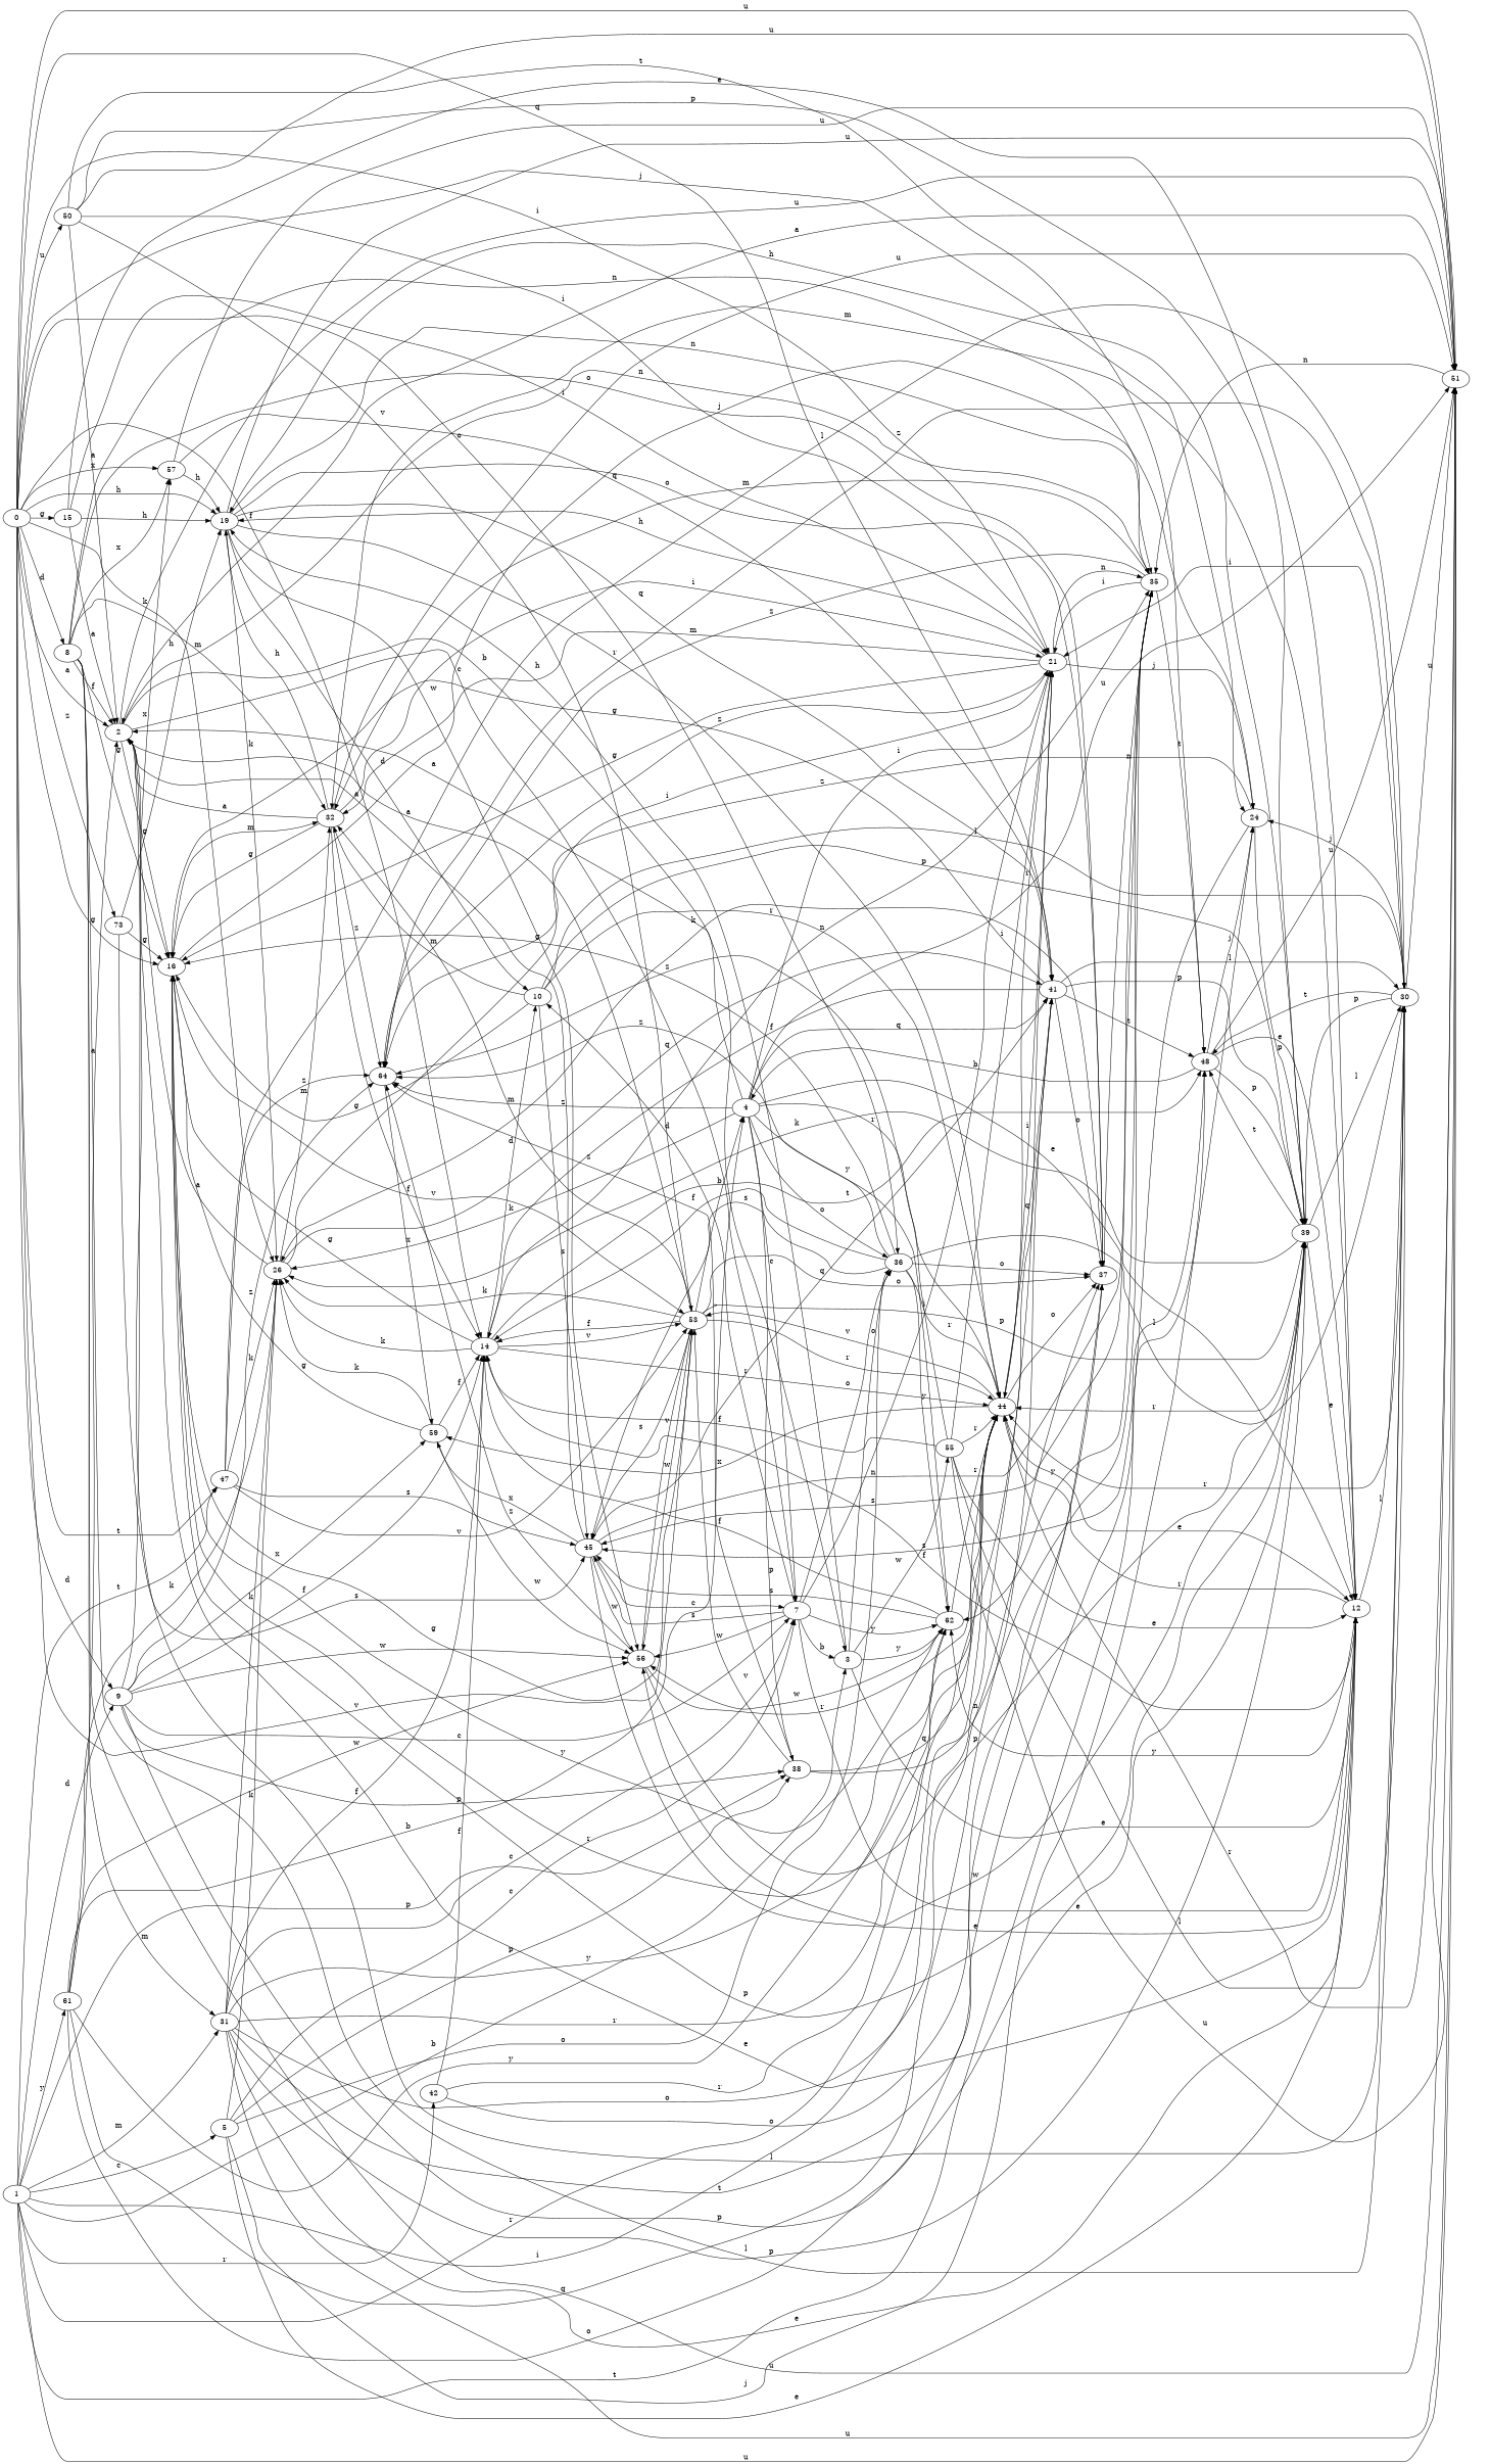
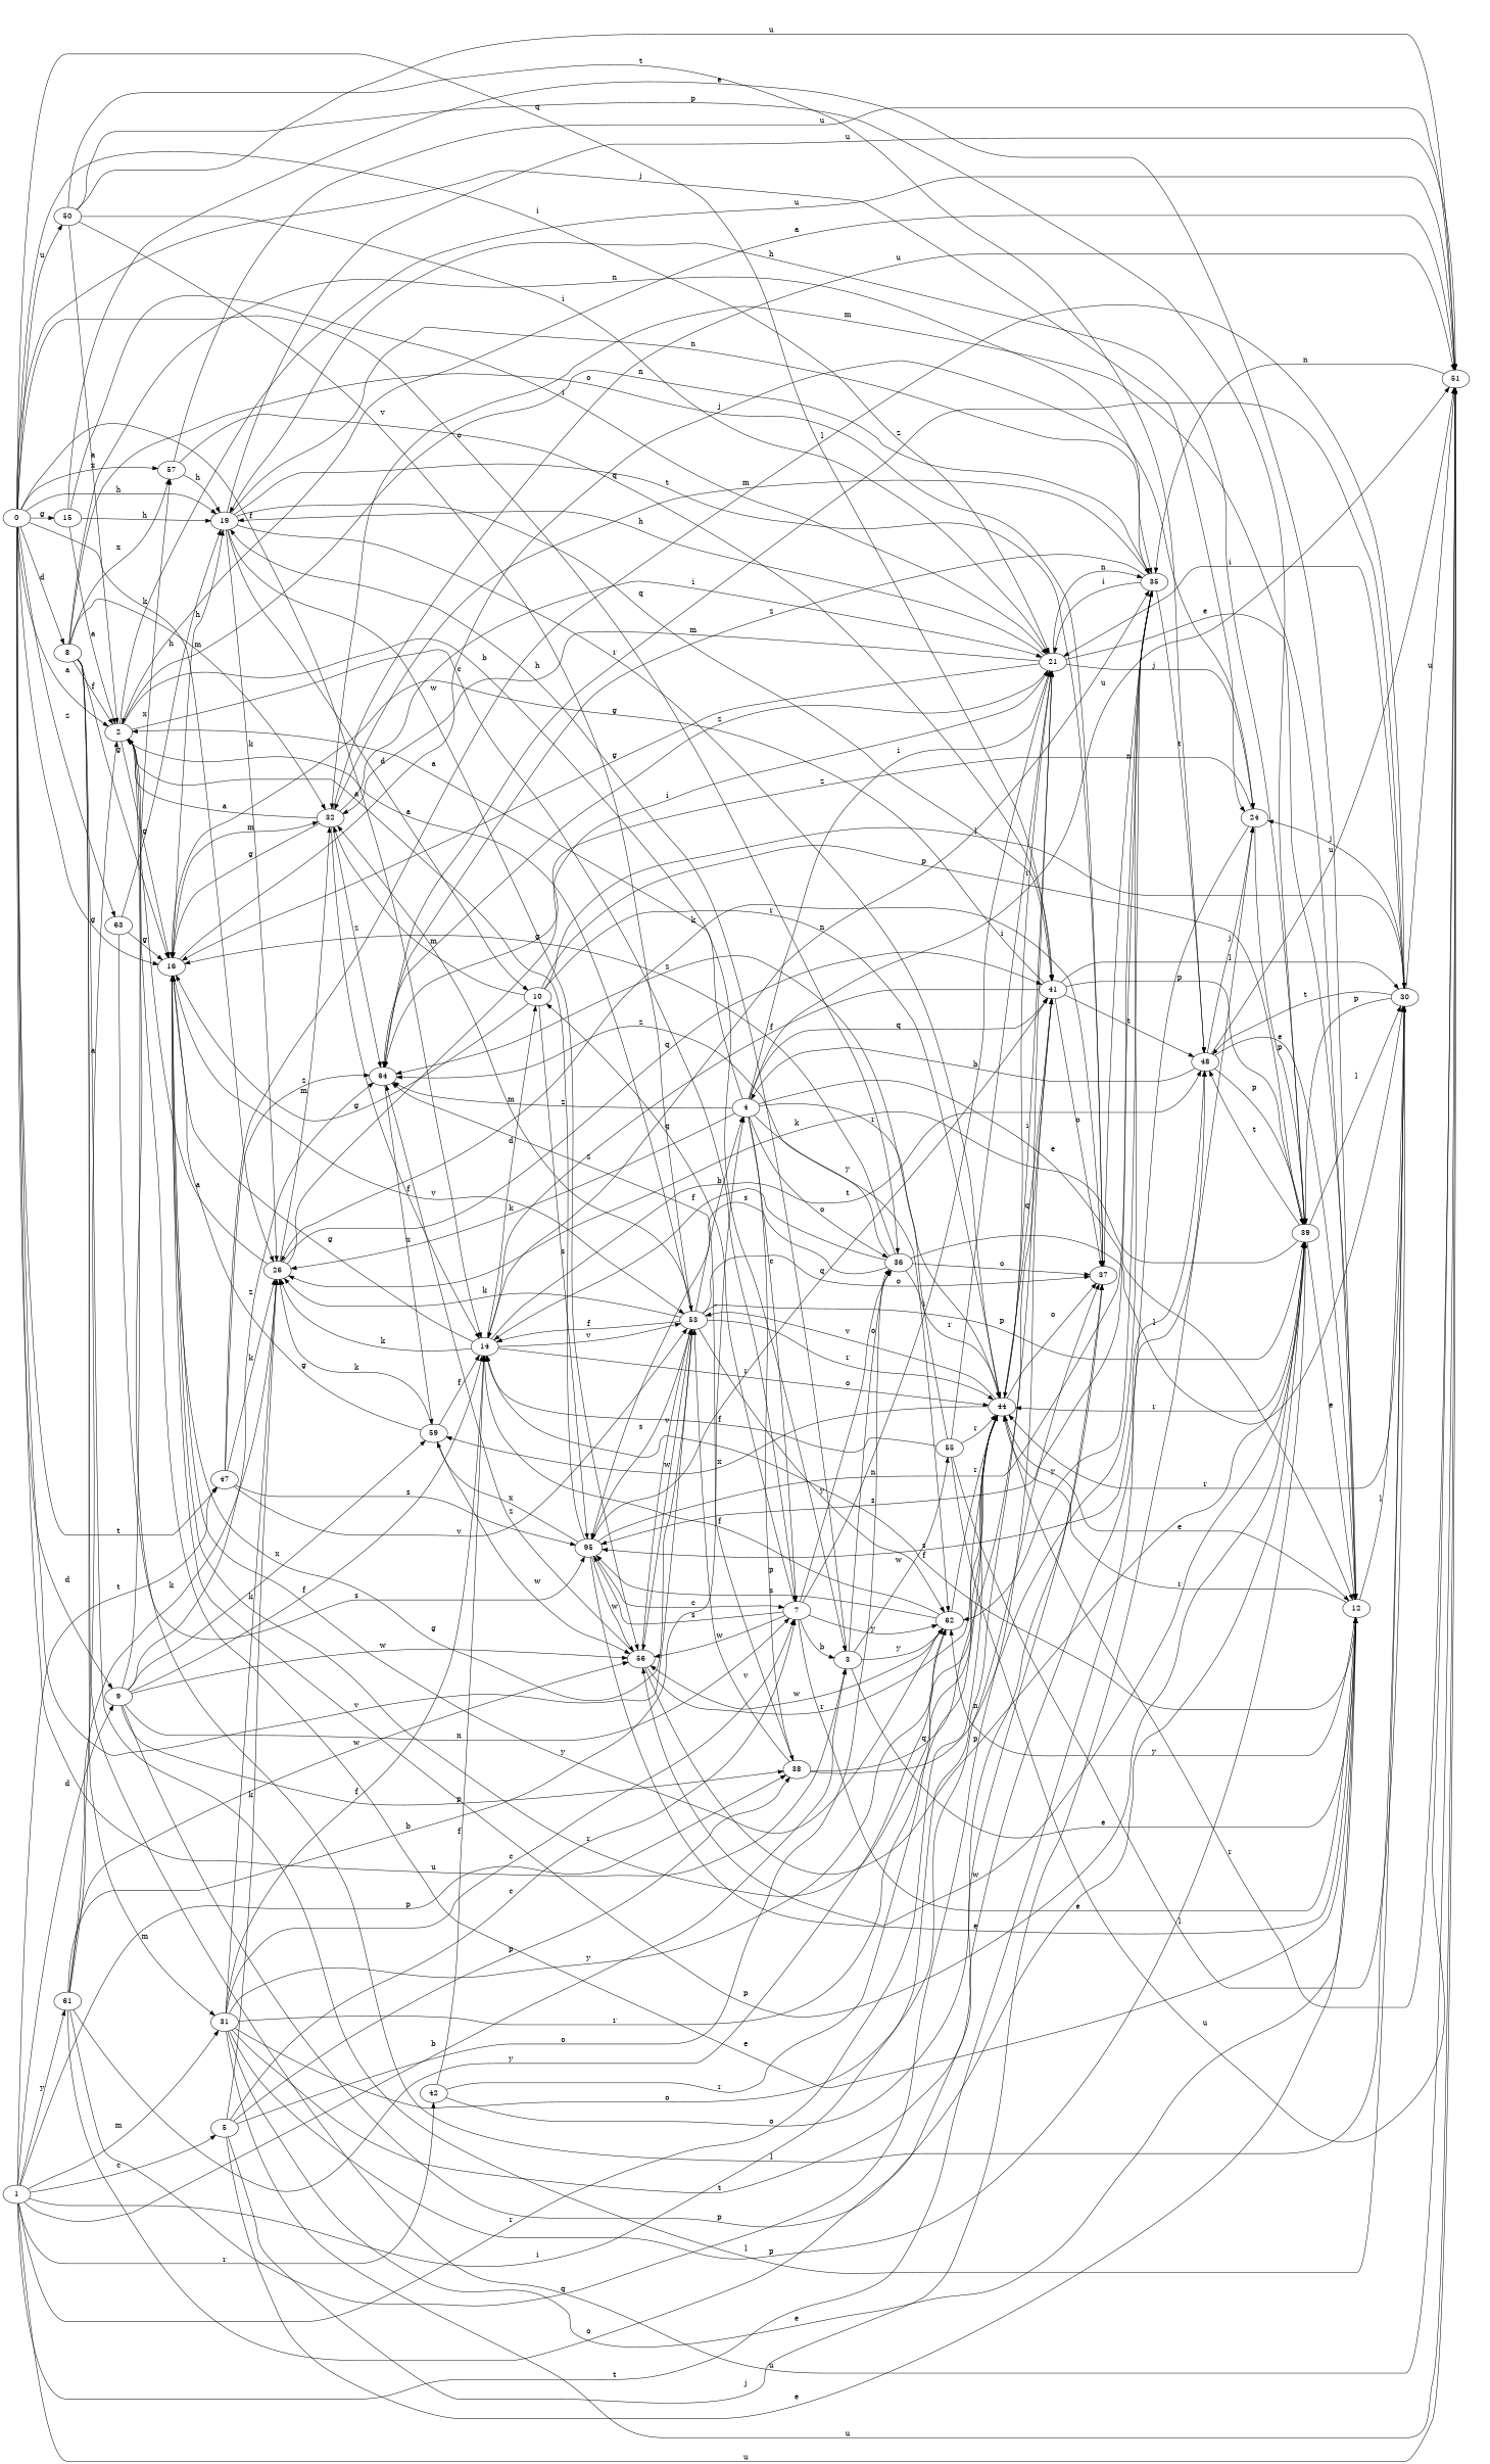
  strict digraph {
    rankdir=LR
    0
    2
    8
    9
    14
    15
    16
    19
    21
    24
    26
    36
    41
    47
    50
    51
    53
    57
-   63 [label=73]
+   63
    3
    7
    12
    30
    35
    31
    32
    37
    38
    64
    56
    39
    59
    44
    48
    10
    62
-   45
+   45 [label=95]
    4
    1
    5
    42
    61
    55
    0 -> 2 [label=a]
    0 -> 8 [label=d]
    0 -> 9 [label=d]
    0 -> 14 [label=f]
    0 -> 15 [label=g]
    0 -> 16 [label=g]
    0 -> 19 [label=h]
    0 -> 21 [label=i]
    0 -> 24 [label=j]
    0 -> 26 [label=k]
    0 -> 36 [label=o]
    0 -> 41 [label=q]
    0 -> 47 [label=t]
    0 -> 50 [label=u]
-   0 -> 51 [label=u]
+   0 -> 3 [label=u]
    0 -> 53 [label=v]
    0 -> 57 [label=x]
    0 -> 63 [label=z]
    2 -> 16 [label=g]
    2 -> 51 [label=u]
    2 -> 3 [label=b]
    2 -> 7 [label=c]
    2 -> 12 [label=e]
    2 -> 30 [label=l]
    2 -> 35 [label=n]
    8 -> 2 [label=f]
    8 -> 16 [label=g]
    8 -> 51 [label=u]
    8 -> 57 [label=x]
    8 -> 30 [label=l]
    8 -> 35 [label=n]
    8 -> 31 [label=m]
    8 -> 32 [label=m]
    8 -> 37 [label=o]
    9 -> 14 [label=f]
    9 -> 57 [label=x]
-   9 -> 7 [label=c]
+   9 -> 7 [label=n]
    9 -> 38 [label=p]
    9 -> 64 [label=z]
    9 -> 56 [label=w]
    9 -> 39 [label=p]
    9 -> 59 [label=x]
    14 -> 16 [label=g]
    14 -> 26 [label=k]
    14 -> 53 [label=v]
    14 -> 35 [label=n]
    14 -> 44 [label=r]
    14 -> 48 [label=t]
    14 -> 10 [label=d]
    15 -> 2 [label=a]
    15 -> 19 [label=h]
    15 -> 21 [label=i]
    15 -> 12 [label=e]
-   32 -> 19 [label=h]
+   16 -> 19 [label=h]
    16 -> 24 [label=j]
    16 -> 53 [label=v]
    16 -> 32 [label=m]
    16 -> 39 [label=p]
    16 -> 44 [label=r]
    16 -> 62 [label=y]
    19 -> 26 [label=k]
    19 -> 41 [label=q]
    19 -> 51 [label=u]
    19 -> 35 [label=n]
-   19 -> 37 [label=o]
+   19 -> 37 [label=t]
    19 -> 56 [label=w]
    19 -> 44 [label=r]
    19 -> 10 [label=d]
    21 -> 16 [label=g]
    21 -> 19 [label=h]
    21 -> 24 [label=j]
    21 -> 35 [label=n]
    21 -> 32 [label=m]
    21 -> 64 [label=z]
    21 -> 44 [label=r]
    24 -> 64 [label=z]
    24 -> 39 [label=p]
    24 -> 45 [label=s]
    26 -> 2 [label=a]
    26 -> 21 [label=i]
    26 -> 41 [label=q]
    26 -> 32 [label=m]
    36 -> 14 [label=f]
    36 -> 16 [label=g]
    36 -> 30 [label=l]
    36 -> 37 [label=o]
    36 -> 64 [label=z]
    36 -> 44 [label=r]
-   36 -> 62 [label=y]
+   53 -> 62 [label=y]
    36 -> 45 [label=s]
    41 -> 14 [label=f]
    41 -> 16 [label=g]
    41 -> 30 [label=l]
    41 -> 37 [label=o]
    41 -> 39 [label=p]
    41 -> 48 [label=t]
    47 -> 26 [label=k]
    47 -> 53 [label=v]
    47 -> 30 [label=l]
    47 -> 64 [label=z]
    47 -> 45 [label=s]
    50 -> 2 [label=a]
    50 -> 21 [label=i]
    50 -> 51 [label=u]
    50 -> 53 [label=v]
    50 -> 39 [label=p]
    50 -> 48 [label=t]
    51 -> 2 [label=a]
    51 -> 35 [label=n]
    51 -> 44 [label=r]
    53 -> 2 [label=a]
    53 -> 14 [label=f]
    53 -> 16 [label=g]
    53 -> 26 [label=k]
    53 -> 32 [label=m]
    53 -> 37 [label=o]
    53 -> 56 [label=w]
    53 -> 39 [label=p]
    53 -> 44 [label=r]
    53 -> 45 [label=s]
    53 -> 4 [label=b]
    57 -> 19 [label=h]
    57 -> 41 [label=q]
    57 -> 51 [label=u]
    63 -> 16 [label=g]
    63 -> 19 [label=h]
    63 -> 45 [label=s]
    3 -> 19 [label=h]
    3 -> 36 [label=o]
    3 -> 12 [label=e]
    3 -> 62 [label=y]
    3 -> 55 [label=w]
    7 -> 21 [label=i]
    7 -> 36 [label=o]
    7 -> 3 [label=b]
    7 -> 12 [label=e]
    7 -> 56 [label=w]
-   7 -> 10 [label=d]
+   7 -> 10 [label=q]
    7 -> 62 [label=y]
    7 -> 45 [label=s]
    12 -> 14 [label=f]
    12 -> 30 [label=l]
    12 -> 32 [label=m]
    12 -> 44 [label=r]
    12 -> 62 [label=y]
    30 -> 21 [label=i]
    30 -> 24 [label=j]
    30 -> 51 [label=u]
    30 -> 64 [label=z]
    30 -> 39 [label=p]
    30 -> 44 [label=r]
    30 -> 48 [label=t]
    35 -> 21 [label=i]
    35 -> 32 [label=m]
    35 -> 64 [label=z]
    35 -> 48 [label=t]
    35 -> 62 [label=y]
    35 -> 45 [label=s]
    31 -> 14 [label=f]
    31 -> 26 [label=k]
    31 -> 51 [label=u]
    31 -> 7 [label=c]
    31 -> 12 [label=e]
    31 -> 37 [label=o]
    31 -> 39 [label=p]
    31 -> 44 [label=r]
    31 -> 48 [label=t]
    31 -> 62 [label=y]
    32 -> 2 [label=a]
    32 -> 14 [label=f]
    32 -> 16 [label=g]
    32 -> 21 [label=i]
    32 -> 51 [label=u]
    32 -> 64 [label=z]
    37 -> 26 [label=k]
    37 -> 35 [label=n]
    38 -> 41 [label=q]
    38 -> 53 [label=v]
    38 -> 35 [label=n]
    38 -> 64 [label=z]
    64 -> 59 [label=x]
    56 -> 53 [label=v]
    56 -> 64 [label=z]
    56 -> 39 [label=p]
    56 -> 44 [label=r]
    39 -> 19 [label=h]
    39 -> 26 [label=k]
    39 -> 12 [label=e]
    39 -> 30 [label=l]
    39 -> 56 [label=w]
    39 -> 44 [label=r]
    39 -> 48 [label=t]
    59 -> 14 [label=f]
    59 -> 16 [label=g]
    59 -> 26 [label=k]
    59 -> 56 [label=w]
    44 -> 21 [label=i]
    44 -> 41 [label=q]
    44 -> 53 [label=v]
    44 -> 12 [label=e]
    44 -> 37 [label=o]
    44 -> 59 [label=x]
    48 -> 24 [label=j]
    48 -> 51 [label=u]
    48 -> 12 [label=e]
    48 -> 39 [label=p]
    48 -> 4 [label=b]
    10 -> 16 [label=g]
    10 -> 30 [label=l]
    10 -> 32 [label=m]
    10 -> 39 [label=p]
    10 -> 44 [label=r]
    10 -> 45 [label=s]
    62 -> 14 [label=f]
    62 -> 56 [label=w]
    62 -> 44 [label=r]
    62 -> 45 [label=s]
    45 -> 2 [label=a]
    45 -> 41 [label=q]
    45 -> 7 [label=c]
    45 -> 12 [label=e]
    45 -> 35 [label=n]
    45 -> 56 [label=w]
    45 -> 59 [label=x]
    4 -> 2 [label=a]
    4 -> 21 [label=i]
    4 -> 26 [label=k]
    4 -> 36 [label=o]
    4 -> 41 [label=q]
    4 -> 51 [label=u]
    4 -> 7 [label=c]
    4 -> 12 [label=e]
    4 -> 38 [label=p]
    4 -> 64 [label=z]
    4 -> 44 [label=r]
    4 -> 62 [label=y]
    1 -> 9 [label=d]
    1 -> 21 [label=i]
    1 -> 47 [label=t]
    1 -> 51 [label=u]
    1 -> 3 [label=b]
    1 -> 31 [label=m]
    1 -> 38 [label=p]
    1 -> 44 [label=r]
    1 -> 48 [label=t]
    1 -> 5 [label=c]
    1 -> 42 [label=r]
    1 -> 61 [label=y]
    5 -> 24 [label=j]
    5 -> 26 [label=k]
    5 -> 36 [label=o]
    5 -> 7 [label=c]
    5 -> 12 [label=e]
    5 -> 38 [label=p]
    42 -> 14 [label=f]
    42 -> 37 [label=o]
    42 -> 44 [label=r]
    61 -> 2 [label=a]
    61 -> 26 [label=k]
    61 -> 41 [label=q]
    61 -> 37 [label=o]
    61 -> 56 [label=w]
    61 -> 62 [label=y]
    61 -> 4 [label=b]
    55 -> 14 [label=f]
    55 -> 21 [label=i]
    55 -> 51 [label=u]
-   55 -> 12 [label=e]
+   21 -> 12 [label=e]
    55 -> 30 [label=l]
    55 -> 64 [label=z]
    55 -> 44 [label=r]
  }
